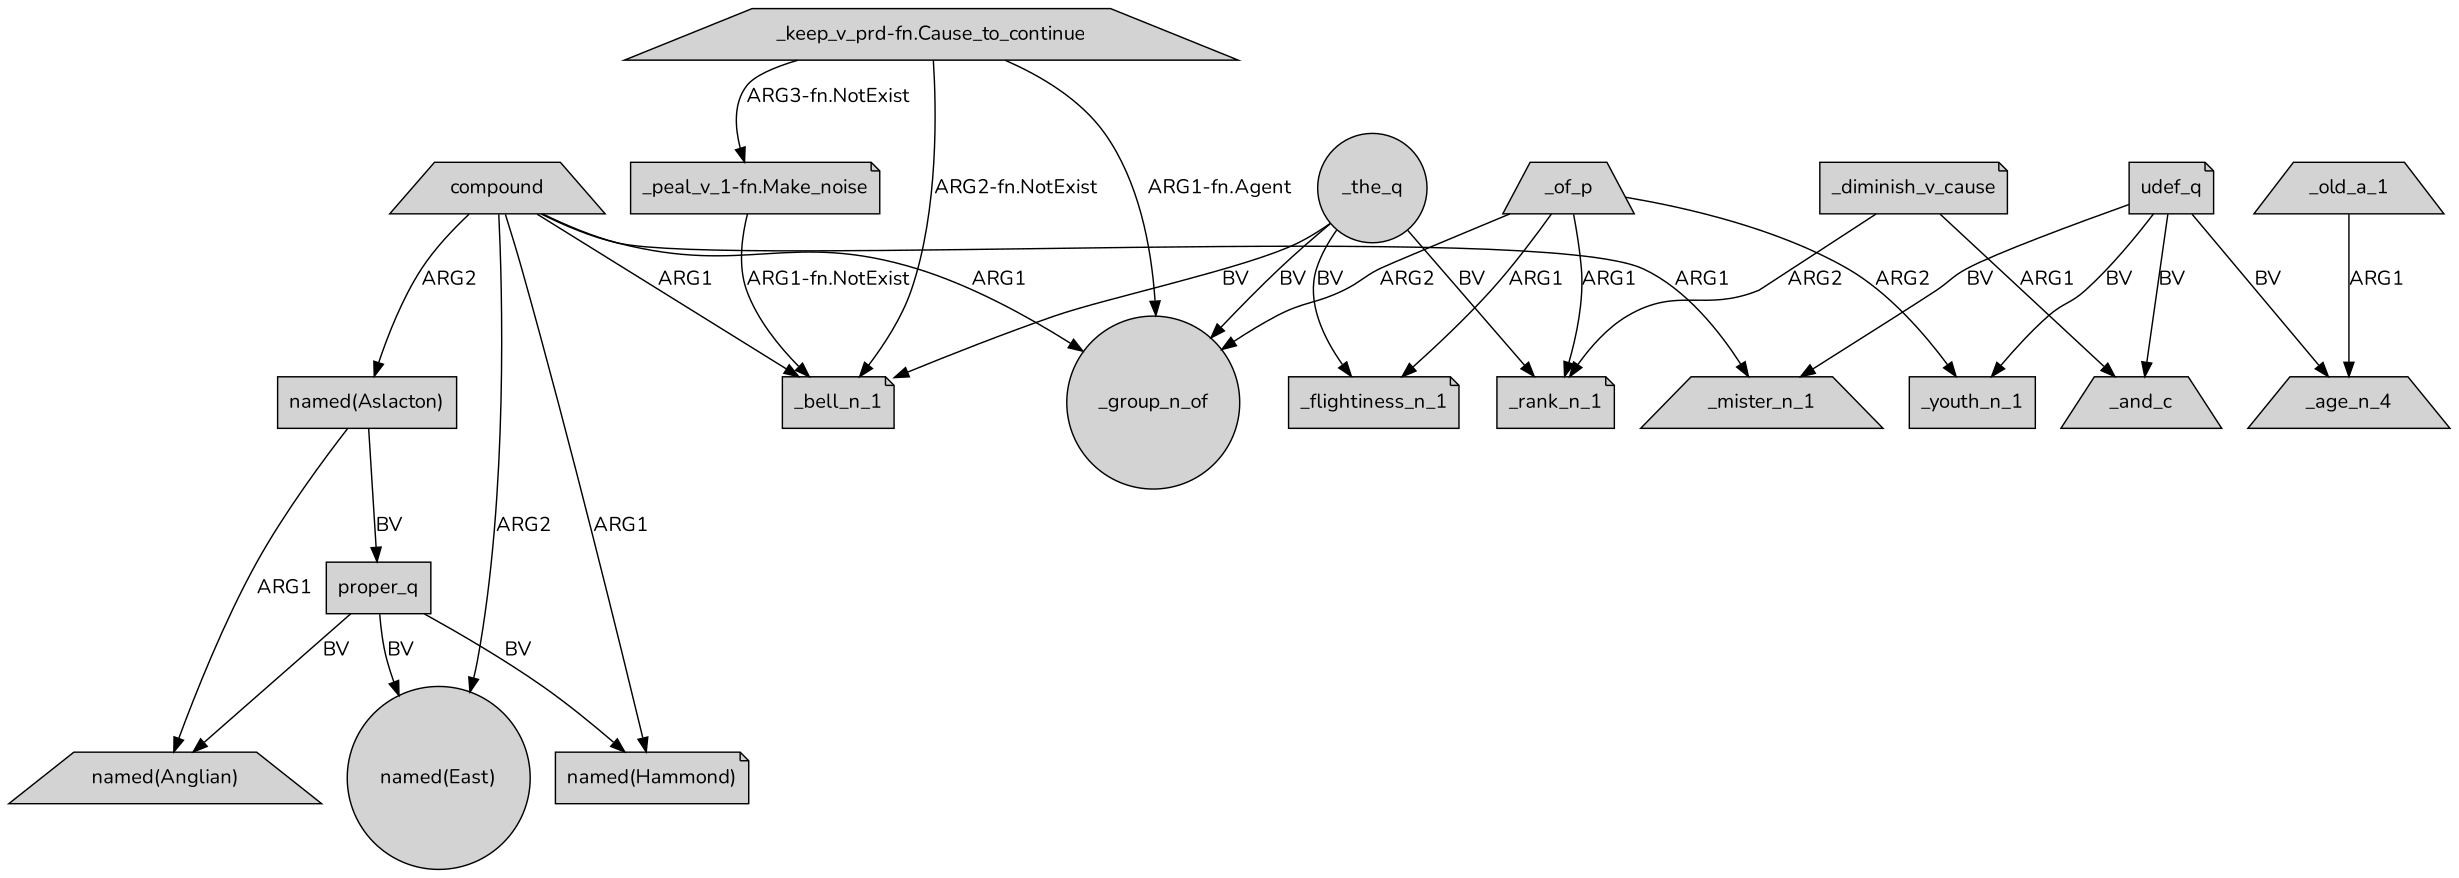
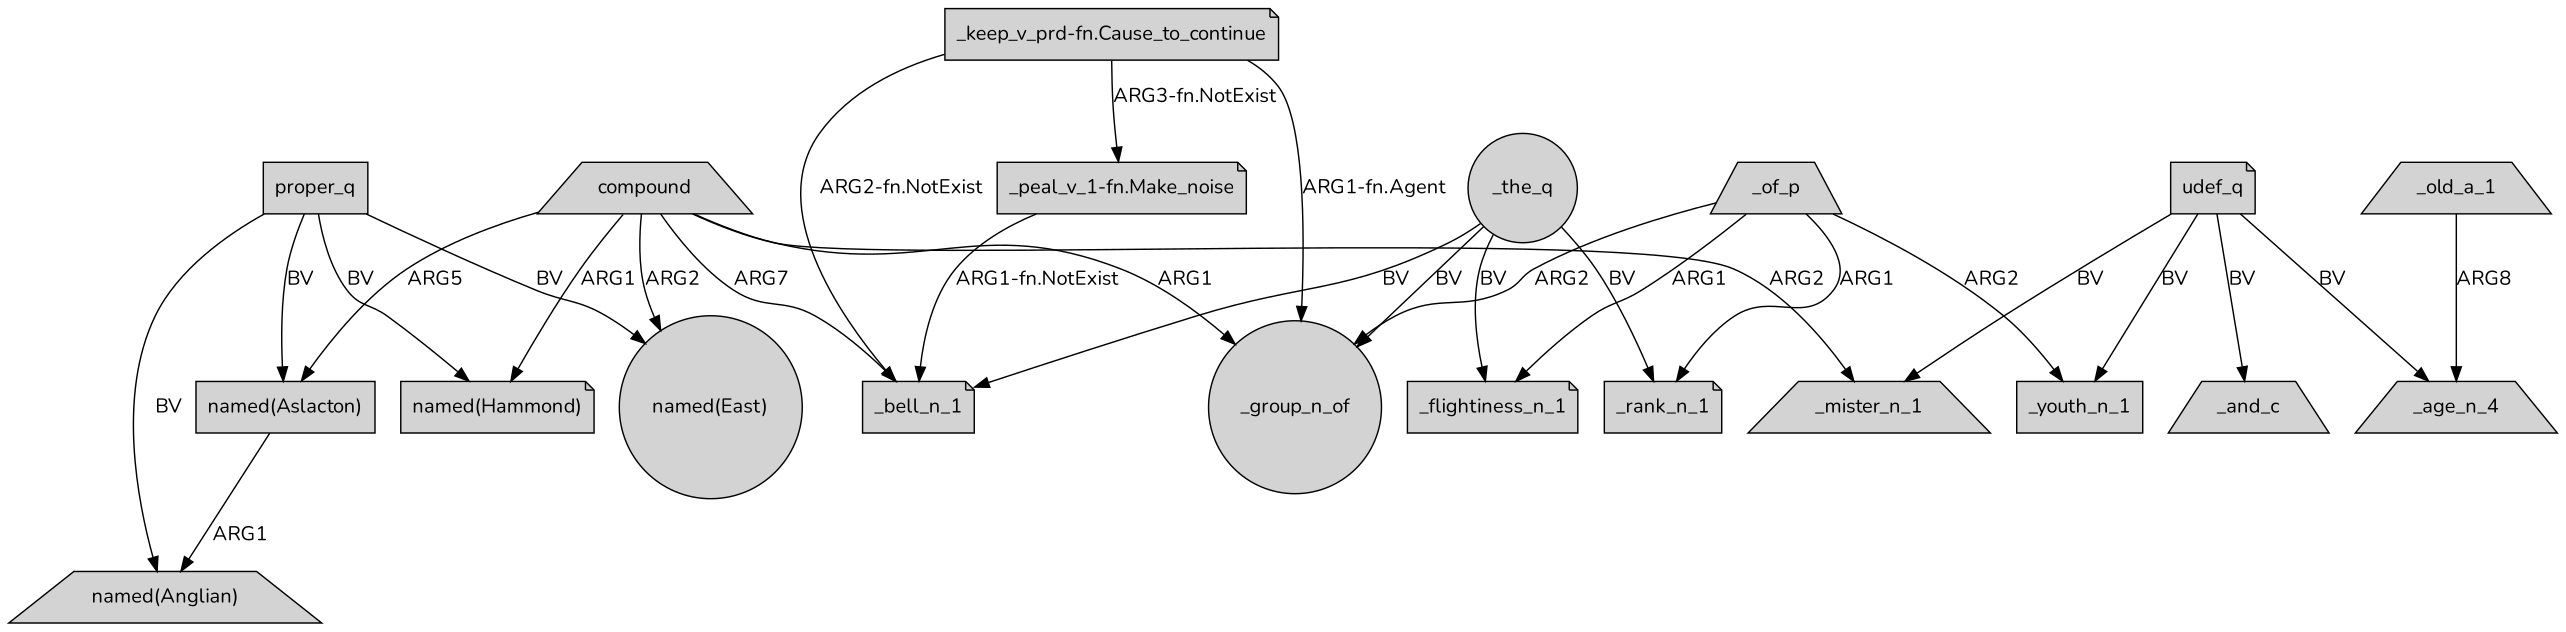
  digraph {
    fontname=Nunito
    node [fontname=Nunito shape=note style=filled]
    edge [fontname=Nunito]
    proper_q [shape=box]
    "named(Aslacton)" [shape=box]
    "named(Hammond)"
    "named(Anglian)" [shape=trapezium]
    "named(East)" [shape=circle]
    compound [shape=trapezium]
    _bell_n_1
    _mister_n_1 [shape=trapezium]
    _group_n_of [shape=circle]
    _and_c [shape=trapezium]
-   _diminish_v_cause
    _rank_n_1
    _of_p [shape=trapezium]
    _youth_n_1 [shape=box]
    _flightiness_n_1
-   "_keep_v_prd-fn.Cause_to_continue" [shape=trapezium]
+   "_keep_v_prd-fn.Cause_to_continue"
    "_peal_v_1-fn.Make_noise"
    udef_q
    n19 [label=_age_n_4 shape=trapezium]
    _the_q [shape=circle]
    _old_a_1 [shape=trapezium]
-   "named(Aslacton)" -> proper_q [label=BV]
+   proper_q -> "named(Aslacton)" [label=BV]
    proper_q -> "named(Hammond)" [label=BV]
    proper_q -> "named(Anglian)" [label=BV]
    proper_q -> "named(East)" [label=BV]
    "named(Aslacton)" -> "named(Anglian)" [label=ARG1]
-   compound -> "named(Aslacton)" [label=ARG2]
+   compound -> "named(Aslacton)" [label=ARG5]
    compound -> "named(Hammond)" [label=ARG1]
    compound -> "named(East)" [label=ARG2]
-   compound -> _bell_n_1 [label=ARG1]
-   compound -> _mister_n_1 [label=ARG1]
+   compound -> _bell_n_1 [label=ARG7]
+   compound -> _mister_n_1 [label=ARG2]
    compound -> _group_n_of [label=ARG1]
-   _diminish_v_cause -> _and_c [label=ARG1]
-   _diminish_v_cause -> _rank_n_1 [label=ARG2]
    _of_p -> _group_n_of [label=ARG2]
    _of_p -> _rank_n_1 [label=ARG1]
    _of_p -> _youth_n_1 [label=ARG2]
    _of_p -> _flightiness_n_1 [label=ARG1]
    "_keep_v_prd-fn.Cause_to_continue" -> _bell_n_1 [label="ARG2-fn.NotExist"]
    "_keep_v_prd-fn.Cause_to_continue" -> _group_n_of [label="ARG1-fn.Agent"]
    "_keep_v_prd-fn.Cause_to_continue" -> "_peal_v_1-fn.Make_noise" [label="ARG3-fn.NotExist"]
    "_peal_v_1-fn.Make_noise" -> _bell_n_1 [label="ARG1-fn.NotExist"]
    udef_q -> _mister_n_1 [label=BV]
    udef_q -> _and_c [label=BV]
    udef_q -> _youth_n_1 [label=BV]
    udef_q -> n19 [label=BV]
    _the_q -> _bell_n_1 [label=BV]
    _the_q -> _group_n_of [label=BV]
    _the_q -> _rank_n_1 [label=BV]
    _the_q -> _flightiness_n_1 [label=BV]
-   _old_a_1 -> n19 [label=ARG1]
+   _old_a_1 -> n19 [label=ARG8]
  }
